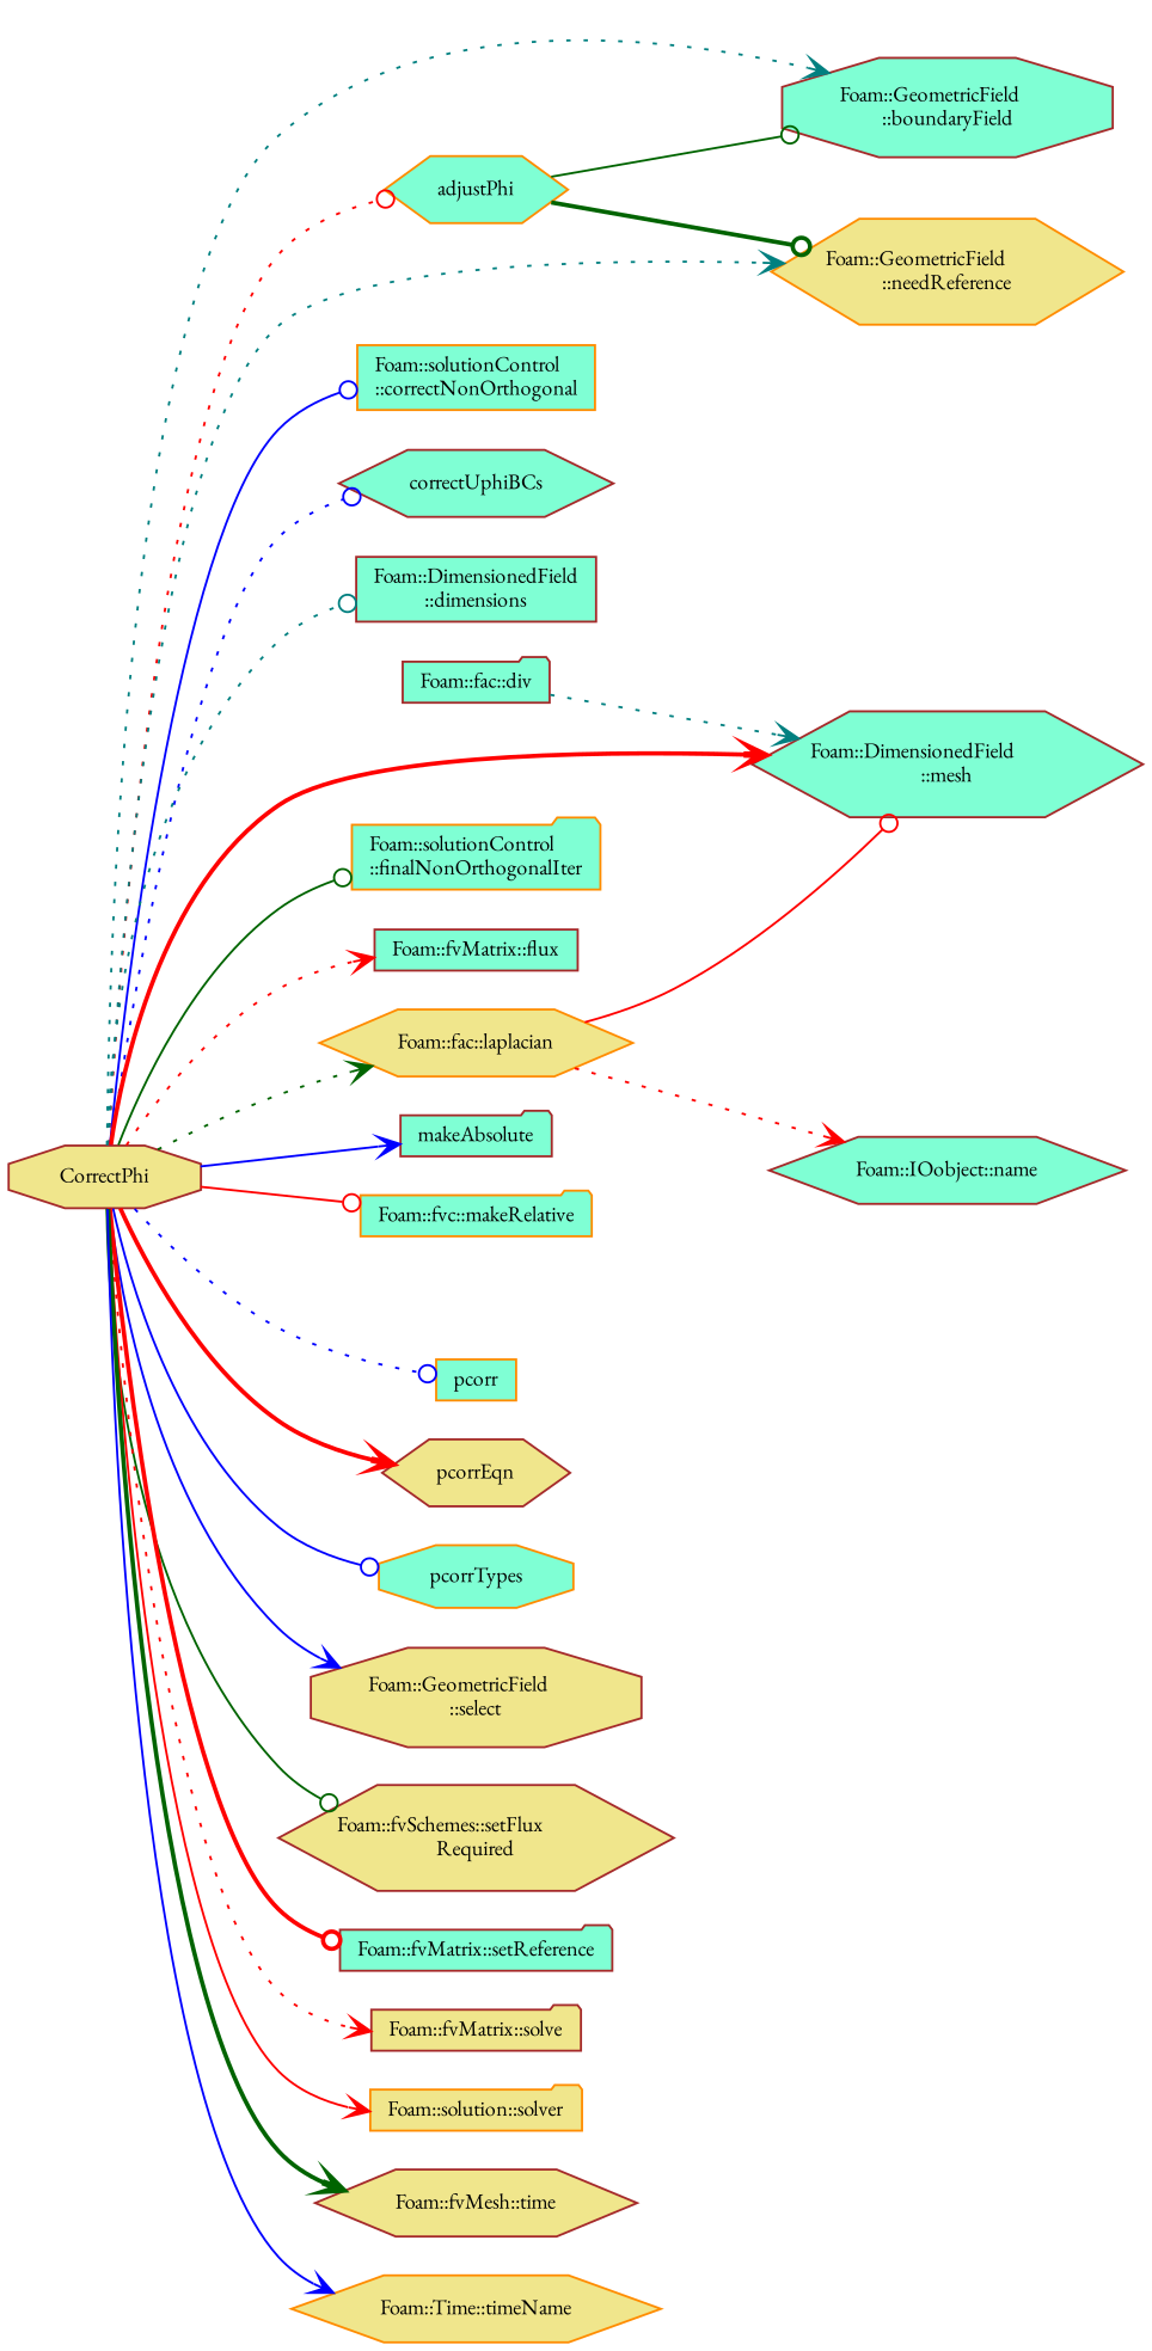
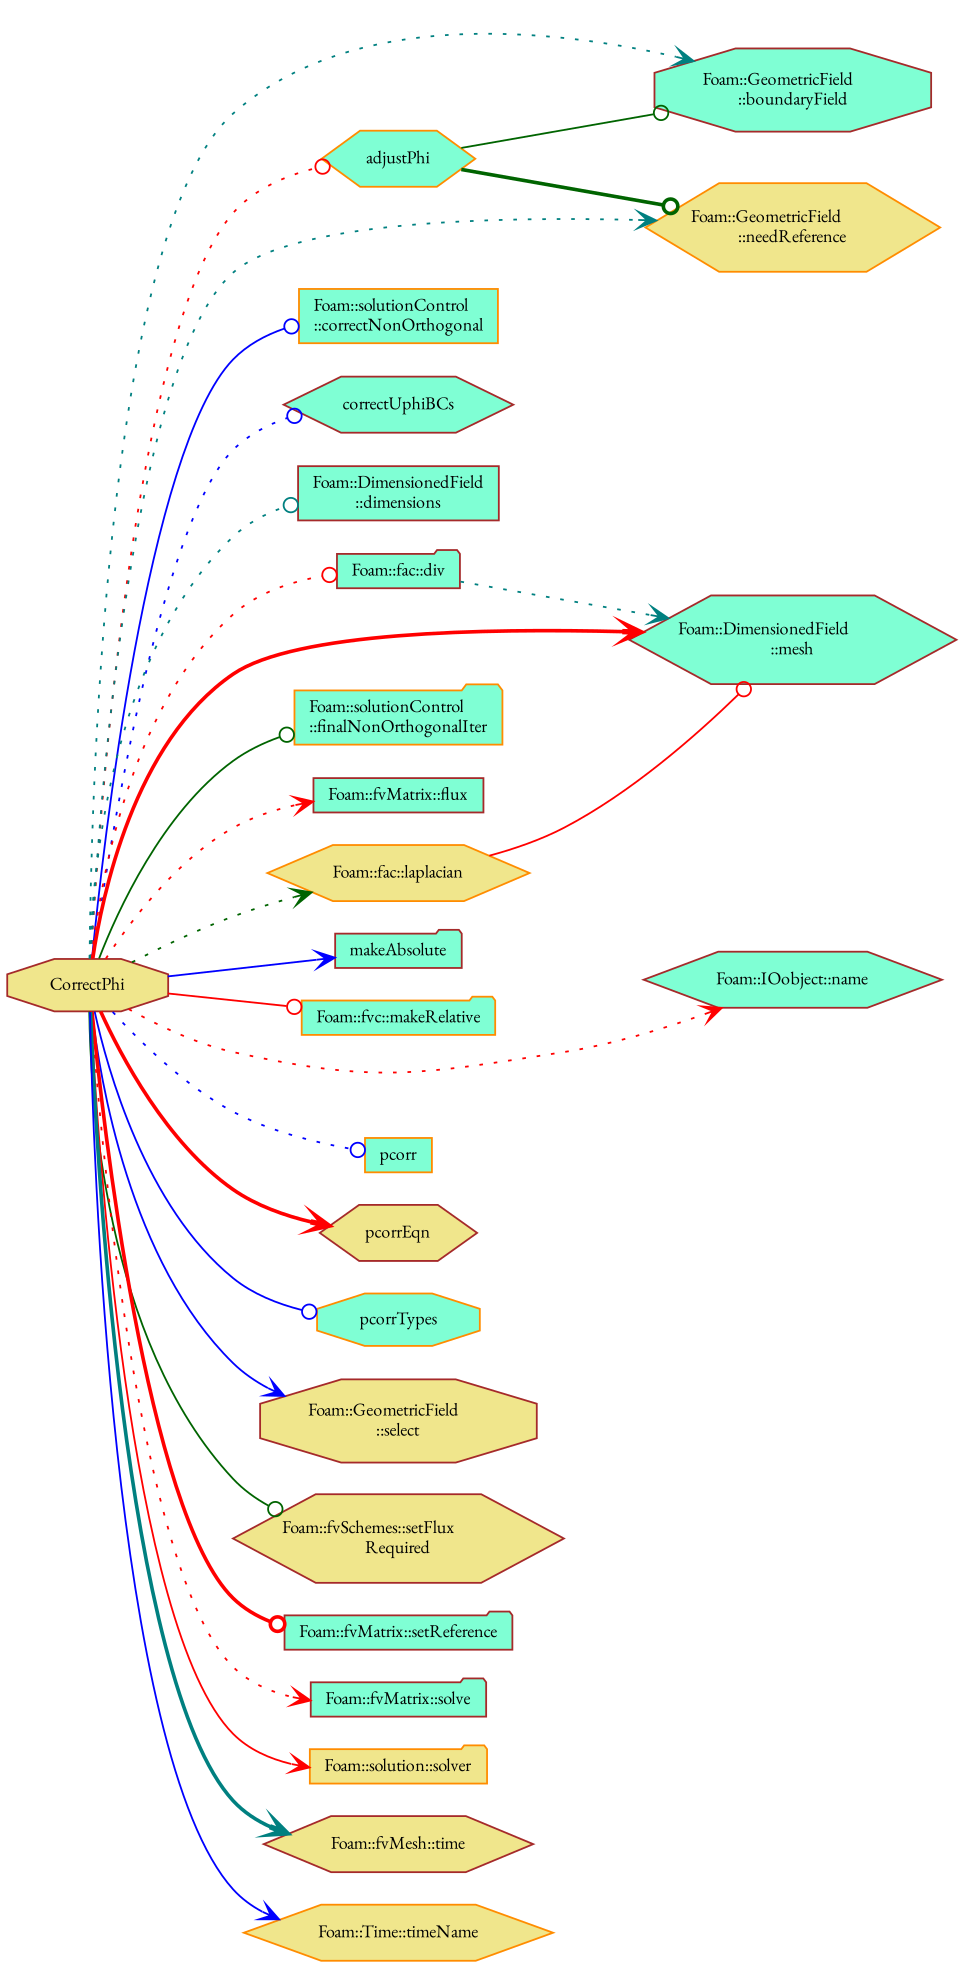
  digraph {
    fontname="EB Garamond"
    rankdir=LR
    node [color=brown fillcolor=aquamarine fontname="EB Garamond" fontsize=10 shape=hexagon style=filled]
    edge [arrowhead=odot color=red fontname="EB Garamond" fontsize=10 labelfontname=Helvetica labelfontsize=10 style=dotted]
    n1 [fillcolor=khaki fontcolor=black height=0.2 label=CorrectPhi shape=octagon width=0.4]
    n2 [color=darkorange height=0.2 label=adjustPhi width=0.4]
    n3 [height=0.2 label="Foam::GeometricField\l::boundaryField" shape=octagon width=0.4]
    n4 [color=darkorange fillcolor=khaki height=0.2 label="Foam::GeometricField\l::needReference" width=0.4]
    n5 [color=darkorange height=0.2 label="Foam::solutionControl\l::correctNonOrthogonal" shape=box width=0.4]
    n6 [height=0.2 label=correctUphiBCs width=0.4]
    n7 [height=0.2 label="Foam::DimensionedField\l::dimensions" shape=box width=0.4]
    n8 [height=0.2 label="Foam::fac::div" shape=folder width=0.4]
    n9 [height=0.2 label="Foam::DimensionedField\l::mesh" width=0.4]
    n10 [color=darkorange height=0.2 label="Foam::solutionControl\l::finalNonOrthogonalIter" shape=folder width=0.4]
    n11 [height=0.2 label="Foam::fvMatrix::flux" shape=box width=0.4]
    n12 [color=darkorange fillcolor=khaki height=0.2 label="Foam::fac::laplacian" width=0.4]
    n13 [height=0.2 label=makeAbsolute shape=folder width=0.4]
    n14 [color=darkorange height=0.2 label="Foam::fvc::makeRelative" shape=folder width=0.4]
    n15 [height=0.2 label="Foam::IOobject::name" width=0.4]
    n16 [color=darkorange height=0.2 label=pcorr shape=box width=0.4]
    n17 [fillcolor=khaki height=0.2 label=pcorrEqn width=0.4]
    n18 [color=darkorange height=0.2 label=pcorrTypes shape=octagon width=0.4]
    n19 [fillcolor=khaki height=0.2 label="Foam::GeometricField\l::select" shape=octagon width=0.4]
    n20 [fillcolor=khaki height=0.2 label="Foam::fvSchemes::setFlux\lRequired" width=0.4]
    n21 [height=0.2 label="Foam::fvMatrix::setReference" shape=folder width=0.4]
-   n22 [fillcolor=khaki height=0.2 label="Foam::fvMatrix::solve" shape=folder width=0.4]
+   n22 [height=0.2 label="Foam::fvMatrix::solve" shape=folder width=0.4]
    n23 [color=darkorange fillcolor=khaki height=0.2 label="Foam::solution::solver" shape=folder width=0.4]
    n24 [fillcolor=khaki height=0.2 label="Foam::fvMesh::time" width=0.4]
    n25 [color=darkorange fillcolor=khaki height=0.2 label="Foam::Time::timeName" width=0.4]
    n1 -> n2
    n1 -> n3 [arrowhead=vee color=teal]
    n1 -> n4 [arrowhead=vee color=teal]
    n1 -> n5 [color=blue style=solid]
    n1 -> n6 [color=blue]
    n1 -> n7 [color=teal]
+   n1 -> n8
    n1 -> n9 [arrowhead=vee style=bold]
    n1 -> n10 [color=darkgreen style=solid]
    n1 -> n11 [arrowhead=vee]
    n1 -> n12 [arrowhead=vee color=darkgreen]
    n1 -> n13 [arrowhead=vee color=blue style=solid]
    n1 -> n14 [style=solid]
-   n12 -> n15 [arrowhead=vee]
+   n1 -> n15 [arrowhead=vee]
    n1 -> n16 [color=blue]
    n1 -> n17 [arrowhead=vee style=bold]
    n1 -> n18 [color=blue style=solid]
    n1 -> n19 [arrowhead=vee color=blue style=solid]
    n1 -> n20 [color=darkgreen style=solid]
    n1 -> n21 [style=bold]
    n1 -> n22 [arrowhead=vee]
    n1 -> n23 [arrowhead=vee style=solid]
-   n1 -> n24 [arrowhead=vee color=darkgreen style=bold]
+   n1 -> n24 [arrowhead=vee color=teal style=bold]
    n1 -> n25 [arrowhead=vee color=blue style=solid]
    n2 -> n3 [color=darkgreen style=solid]
    n2 -> n4 [color=darkgreen style=bold]
    n8 -> n9 [arrowhead=vee color=teal]
    n12 -> n9 [style=solid]
  }
